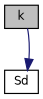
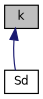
  digraph {
    rankdir=TB
    node [color=black fontname=Helvetica fontsize=10 shape=record]
    n1 [fillcolor=grey75 fontcolor=black height=0.2 label=k style=filled width=0.4]
    n2 [height=0.2 label=Sd width=0.4]
-   n2 -> n1 [color=midnightblue dir=back fontname=Helvetica fontsize=10 labelfontname=Helvetica labelfontsize=10 style=solid]
+   n1 -> n2 [color=midnightblue dir=back fontname=Helvetica fontsize=10 labelfontname=Helvetica labelfontsize=10 style=solid]
  }
